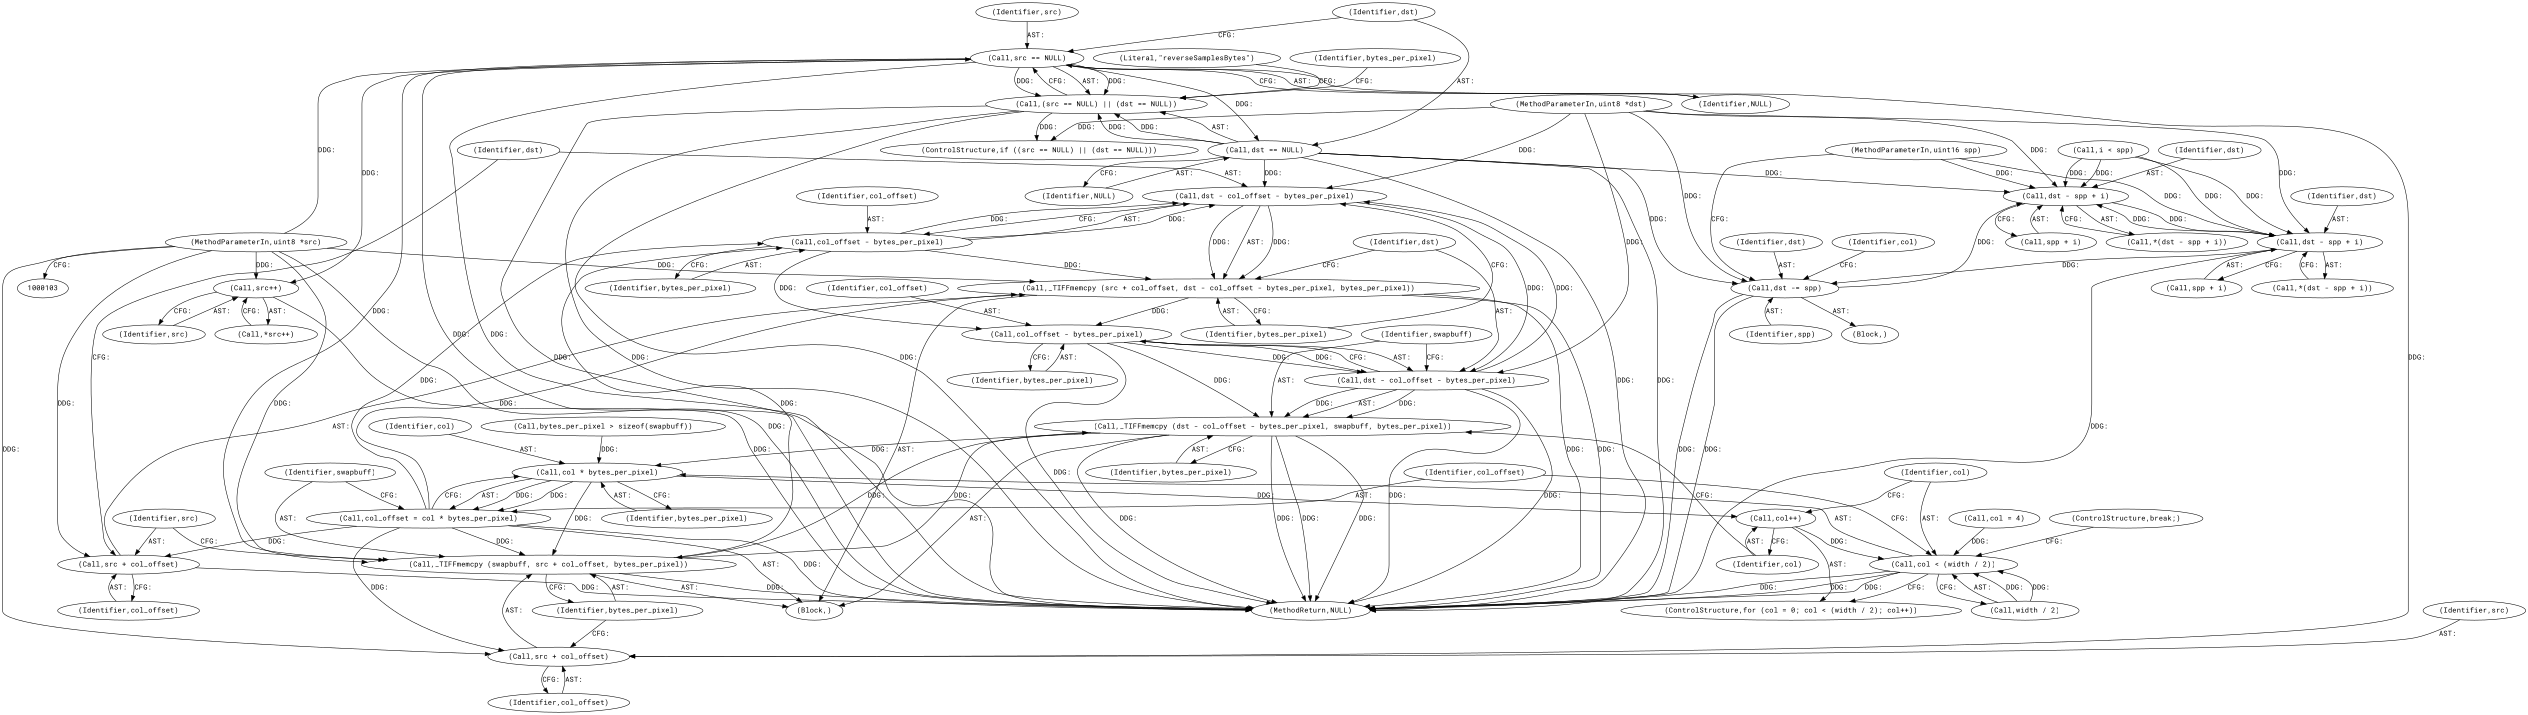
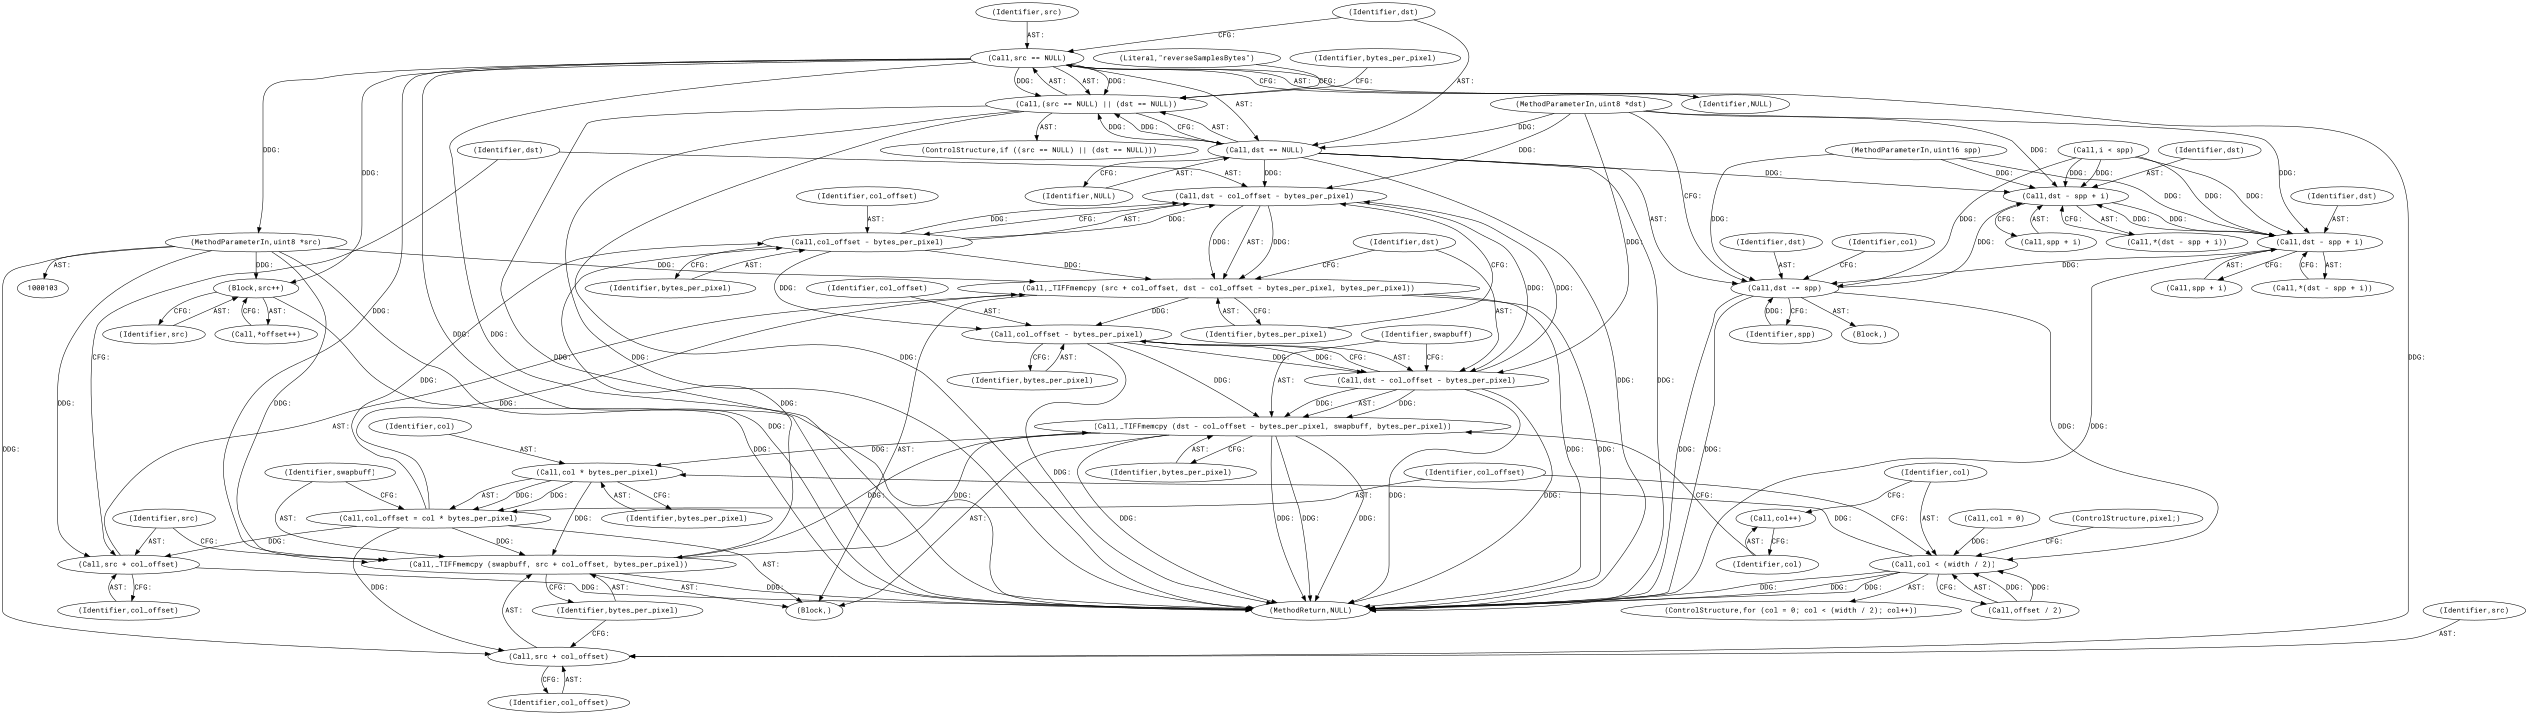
  digraph {
    fontname="Roboto Mono"
    node [fontname="Roboto Mono"]
    edge [fontname="Roboto Mono"]
    n1 [label="(Call,src == NULL)"]
    n2 [label="(Call,(src == NULL) || (dst == NULL))"]
    n3 [label="(Call,dst == NULL)"]
    n4 [label="(Call,_TIFFmemcpy (swapbuff, src + col_offset, bytes_per_pixel))"]
    n5 [label="(Call,src + col_offset)"]
-   n6 [label="(Call,src++)"]
+   n6 [label="(Block,src++)"]
    n7 [label="(Identifier,NULL)"]
    n8 [label="(MethodReturn,NULL)"]
    n9 [label="(ControlStructure,if ((src == NULL) || (dst == NULL)))"]
    n10 [label="(Call,dst - col_offset - bytes_per_pixel)"]
    n11 [label="(Call,dst - spp + i)"]
    n12 [label="(Call,dst -= spp)"]
    n13 [label="(Identifier,NULL)"]
    n14 [label="(Call,col_offset - bytes_per_pixel)"]
    n15 [label="(Block,)"]
    n16 [label="(Call,_TIFFmemcpy (dst - col_offset - bytes_per_pixel, swapbuff, bytes_per_pixel))"]
    n17 [label="(Identifier,bytes_per_pixel)"]
    n18 [label="(Identifier,col_offset)"]
    n19 [label="(Identifier,src)"]
-   n20 [label="(Call,*src++)"]
+   n20 [label="(Call,*offset++)"]
    n21 [label="(MethodParameterIn,uint8 *src)"]
    n22 [label="(Call,_TIFFmemcpy (src + col_offset, dst - col_offset - bytes_per_pixel, bytes_per_pixel))"]
    n23 [label="(Call,src + col_offset)"]
    1000103
    n25 [label="(Call,col_offset - bytes_per_pixel)"]
    n26 [label="(Identifier,bytes_per_pixel)"]
    n27 [label="(Identifier,col_offset)"]
    n28 [label="(Call,dst - col_offset - bytes_per_pixel)"]
    n29 [label="(Call,dst - spp + i)"]
    n30 [label="(Call,spp + i)"]
    n31 [label="(Call,*(dst - spp + i))"]
    n32 [label="(Block,)"]
    n33 [label="(Identifier,spp)"]
    n34 [label="(Identifier,bytes_per_pixel)"]
    n35 [label="(Identifier,bytes_per_pixel)"]
    n36 [label="(Call,col * bytes_per_pixel)"]
    n37 [label="(Identifier,bytes_per_pixel)"]
    n38 [label="(Call,col++)"]
    n39 [label="(Call,col_offset = col * bytes_per_pixel)"]
    n40 [label="(Identifier,bytes_per_pixel)"]
    n41 [label="(Call,col < (width / 2))"]
    n42 [label="(ControlStructure,for (col = 0; col < (width / 2); col++))"]
    n43 [label="(Identifier,col)"]
-   n44 [label="(Call,width / 2)"]
+   n44 [label="(Call,offset / 2)"]
    n45 [label="(Call,spp + i)"]
    n46 [label="(Call,*(dst - spp + i))"]
    n47 [label="(MethodParameterIn,uint8 *dst)"]
    n48 [label="(Identifier,col_offset)"]
    n49 [label="(Identifier,src)"]
    n50 [label="(Identifier,dst)"]
    n51 [label="(Identifier,src)"]
    n52 [label="(Identifier,dst)"]
    n53 [label="(Identifier,col_offset)"]
    n54 [label="(Identifier,col)"]
    n55 [label="(Identifier,src)"]
    n56 [label="(Identifier,col)"]
-   n57 [label="(Call,bytes_per_pixel > sizeof(swapbuff))"]
    n58 [label="(Identifier,dst)"]
    n59 [label="(Identifier,bytes_per_pixel)"]
    n60 [label="(Identifier,dst)"]
-   n61 [label="(ControlStructure,break;)"]
+   n61 [label="(ControlStructure,pixel;)"]
    n62 [label="(Identifier,swapbuff)"]
    n63 [label="(Identifier,col_offset)"]
    n64 [label="(Call,i < spp)"]
    n65 [label="(Identifier,swapbuff)"]
    n66 [label="(Identifier,dst)"]
    n67 [label="(Identifier,dst)"]
    n68 [label="(Identifier,col)"]
-   n69 [label="(Call,col = 4)"]
+   n69 [label="(Call,col = 0)"]
    n70 [label="(Literal,\"reverseSamplesBytes\")"]
    n71 [label="(MethodParameterIn,uint16 spp)"]
    n1 -> n2 [label="AST: "]
    n1 -> n2 [label="DDG: "]
    n1 -> n2 [label="DDG: "]
-   n1 -> n3 [label="DDG: "]
+   n1 -> n3 [label="AST: "]
    n1 -> n4 [label="DDG: "]
    n1 -> n5 [label="DDG: "]
    n1 -> n6 [label="DDG: "]
    n1 -> n7 [label="CFG: "]
    n1 -> n8 [label="DDG: "]
    n1 -> n8 [label="DDG: "]
-   n2 -> n1 [label="CFG: "]
+   n2 -> n1 [label="AST: "]
+   n2 -> n3 [label="CFG: "]
    n2 -> n8 [label="DDG: "]
    n2 -> n8 [label="DDG: "]
    n2 -> n8 [label="DDG: "]
-   n2 -> n9 [label="DDG: "]
+   n2 -> n9 [label="AST: "]
    n3 -> n2 [label="AST: "]
    n3 -> n2 [label="DDG: "]
    n3 -> n2 [label="DDG: "]
    n3 -> n8 [label="DDG: "]
    n3 -> n8 [label="DDG: "]
    n3 -> n10 [label="DDG: "]
    n3 -> n11 [label="DDG: "]
-   n3 -> n12 [label="DDG: "]
+   n3 -> n12 [label="AST: "]
    n3 -> n13 [label="CFG: "]
    n4 -> n8 [label="DDG: "]
    n4 -> n14 [label="DDG: "]
    n4 -> n15 [label="AST: "]
    n4 -> n16 [label="DDG: "]
    n4 -> n17 [label="CFG: "]
    n5 -> n4 [label="AST: "]
    n5 -> n18 [label="CFG: "]
    n6 -> n8 [label="DDG: "]
    n6 -> n19 [label="CFG: "]
    n6 -> n20 [label="AST: "]
    n7 -> n1 [label="AST: "]
    n10 -> n14 [label="CFG: "]
    n10 -> n22 [label="AST: "]
    n10 -> n22 [label="DDG: "]
    n10 -> n22 [label="DDG: "]
    n10 -> n28 [label="DDG: "]
    n11 -> n29 [label="DDG: "]
    n11 -> n30 [label="CFG: "]
    n11 -> n31 [label="AST: "]
    n12 -> n8 [label="DDG: "]
    n12 -> n8 [label="DDG: "]
    n12 -> n11 [label="DDG: "]
    n12 -> n32 [label="AST: "]
+   n12 -> n33 [label="CFG: "]
    n13 -> n3 [label="AST: "]
    n14 -> n10 [label="AST: "]
    n14 -> n10 [label="DDG: "]
    n14 -> n10 [label="DDG: "]
    n14 -> n22 [label="DDG: "]
    n14 -> n25 [label="DDG: "]
    n14 -> n34 [label="CFG: "]
    n16 -> n4 [label="DDG: "]
    n16 -> n8 [label="DDG: "]
    n16 -> n8 [label="DDG: "]
    n16 -> n8 [label="DDG: "]
    n16 -> n8 [label="DDG: "]
    n16 -> n15 [label="AST: "]
    n16 -> n36 [label="DDG: "]
    n16 -> n37 [label="CFG: "]
    n17 -> n4 [label="AST: "]
    n17 -> n5 [label="CFG: "]
    n18 -> n5 [label="AST: "]
    n19 -> n6 [label="AST: "]
    n20 -> n6 [label="CFG: "]
-   n21 -> n1 [label="DDG: "]
+   n1 -> n21 [label="DDG: "]
    n21 -> n4 [label="DDG: "]
    n21 -> n5 [label="DDG: "]
    n21 -> n6 [label="DDG: "]
    n21 -> n8 [label="DDG: "]
    n21 -> n22 [label="DDG: "]
    n21 -> n23 [label="DDG: "]
-   n21 -> 1000103 [label="CFG: "]
+   n21 -> 1000103 [label="AST: "]
    n22 -> n8 [label="DDG: "]
    n22 -> n8 [label="DDG: "]
    n22 -> n15 [label="AST: "]
    n22 -> n25 [label="DDG: "]
    n22 -> n26 [label="CFG: "]
    n23 -> n8 [label="DDG: "]
    n23 -> n22 [label="AST: "]
    n23 -> n27 [label="CFG: "]
    n25 -> n8 [label="DDG: "]
    n25 -> n16 [label="DDG: "]
    n25 -> n28 [label="AST: "]
    n25 -> n28 [label="DDG: "]
    n25 -> n28 [label="DDG: "]
    n25 -> n35 [label="CFG: "]
    n26 -> n10 [label="CFG: "]
    n26 -> n22 [label="AST: "]
    n27 -> n23 [label="AST: "]
    n28 -> n8 [label="DDG: "]
    n28 -> n8 [label="DDG: "]
    n28 -> n10 [label="DDG: "]
    n28 -> n16 [label="AST: "]
    n28 -> n16 [label="DDG: "]
    n28 -> n16 [label="DDG: "]
    n28 -> n25 [label="CFG: "]
    n29 -> n8 [label="DDG: "]
    n29 -> n11 [label="DDG: "]
    n29 -> n12 [label="DDG: "]
    n29 -> n45 [label="CFG: "]
    n29 -> n46 [label="AST: "]
    n30 -> n11 [label="AST: "]
    n31 -> n11 [label="CFG: "]
-   n33 -> n12 [label="AST: "]
+   n33 -> n12 [label="DDG: "]
    n34 -> n14 [label="AST: "]
    n35 -> n25 [label="AST: "]
    n36 -> n4 [label="DDG: "]
-   n36 -> n38 [label="DDG: "]
    n36 -> n39 [label="AST: "]
    n36 -> n39 [label="DDG: "]
    n36 -> n39 [label="DDG: "]
    n36 -> n40 [label="CFG: "]
    n37 -> n16 [label="AST: "]
-   n38 -> n41 [label="DDG: "]
-   n38 -> n42 [label="AST: "]
+   n12 -> n41 [label="DDG: "]
    n38 -> n43 [label="CFG: "]
    n39 -> n4 [label="DDG: "]
    n39 -> n5 [label="DDG: "]
-   n39 -> n8 [label="DDG: "]
    n39 -> n14 [label="DDG: "]
    n39 -> n15 [label="AST: "]
    n39 -> n22 [label="DDG: "]
    n39 -> n23 [label="DDG: "]
-   n39 -> n36 [label="CFG: "]
    n40 -> n36 [label="AST: "]
    n41 -> n8 [label="DDG: "]
    n41 -> n8 [label="DDG: "]
    n41 -> n8 [label="DDG: "]
-   n41 -> n36 [label="AST: "]
-   n41 -> n42 [label="CFG: "]
+   n41 -> n36 [label="DDG: "]
+   n41 -> n42 [label="AST: "]
    n41 -> n44 [label="CFG: "]
    n43 -> n16 [label="CFG: "]
    n43 -> n38 [label="AST: "]
    n44 -> n41 [label="AST: "]
    n44 -> n41 [label="DDG: "]
    n44 -> n41 [label="DDG: "]
    n45 -> n29 [label="AST: "]
    n46 -> n29 [label="CFG: "]
-   n47 -> n9 [label="DDG: "]
+   n47 -> n3 [label="DDG: "]
    n47 -> n10 [label="DDG: "]
    n47 -> n11 [label="DDG: "]
-   n47 -> n12 [label="DDG: "]
+   n47 -> n12 [label="CFG: "]
    n47 -> n28 [label="DDG: "]
    n47 -> n29 [label="DDG: "]
    n48 -> n14 [label="AST: "]
    n49 -> n4 [label="CFG: "]
    n49 -> n23 [label="AST: "]
    n50 -> n12 [label="AST: "]
    n51 -> n5 [label="AST: "]
    n52 -> n22 [label="CFG: "]
    n52 -> n28 [label="AST: "]
    n53 -> n25 [label="AST: "]
    n54 -> n12 [label="CFG: "]
    n55 -> n1 [label="AST: "]
    n56 -> n36 [label="AST: "]
-   n57 -> n36 [label="DDG: "]
    n58 -> n10 [label="AST: "]
    n58 -> n23 [label="CFG: "]
    n59 -> n2 [label="CFG: "]
    n60 -> n29 [label="AST: "]
    n61 -> n41 [label="CFG: "]
    n62 -> n16 [label="AST: "]
    n62 -> n28 [label="CFG: "]
    n63 -> n39 [label="AST: "]
    n63 -> n41 [label="CFG: "]
    n64 -> n11 [label="DDG: "]
    n64 -> n11 [label="DDG: "]
+   n64 -> n12 [label="DDG: "]
    n64 -> n29 [label="DDG: "]
    n64 -> n29 [label="DDG: "]
    n65 -> n4 [label="AST: "]
    n65 -> n39 [label="CFG: "]
    n66 -> n11 [label="AST: "]
    n67 -> n1 [label="CFG: "]
    n67 -> n3 [label="AST: "]
    n68 -> n38 [label="CFG: "]
    n68 -> n41 [label="AST: "]
    n69 -> n41 [label="DDG: "]
    n70 -> n2 [label="CFG: "]
    n71 -> n11 [label="DDG: "]
-   n71 -> n12 [label="CFG: "]
+   n71 -> n12 [label="DDG: "]
    n71 -> n29 [label="DDG: "]
  }
